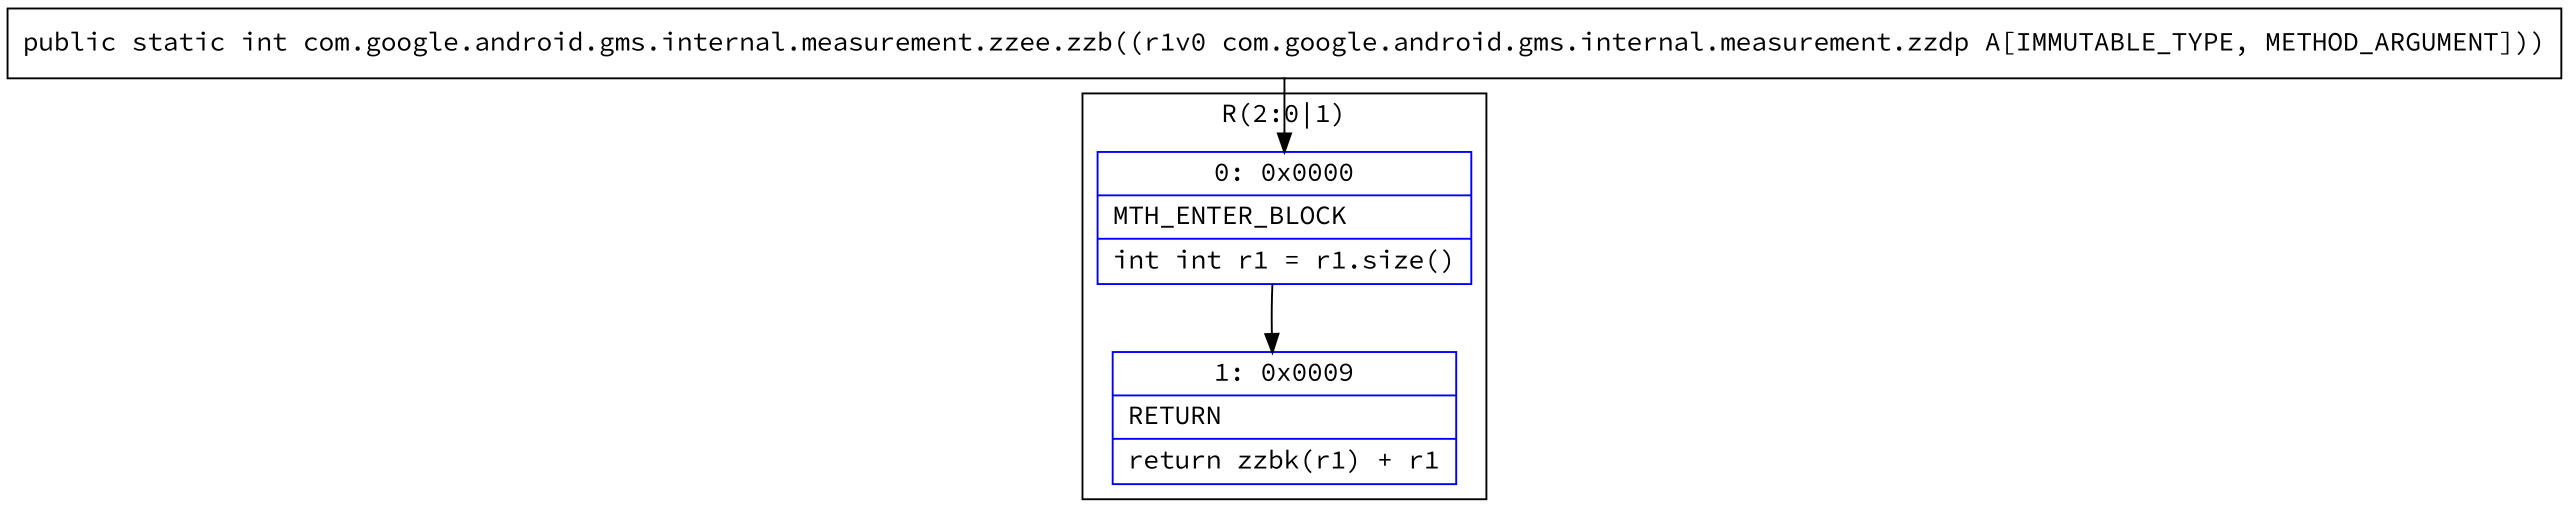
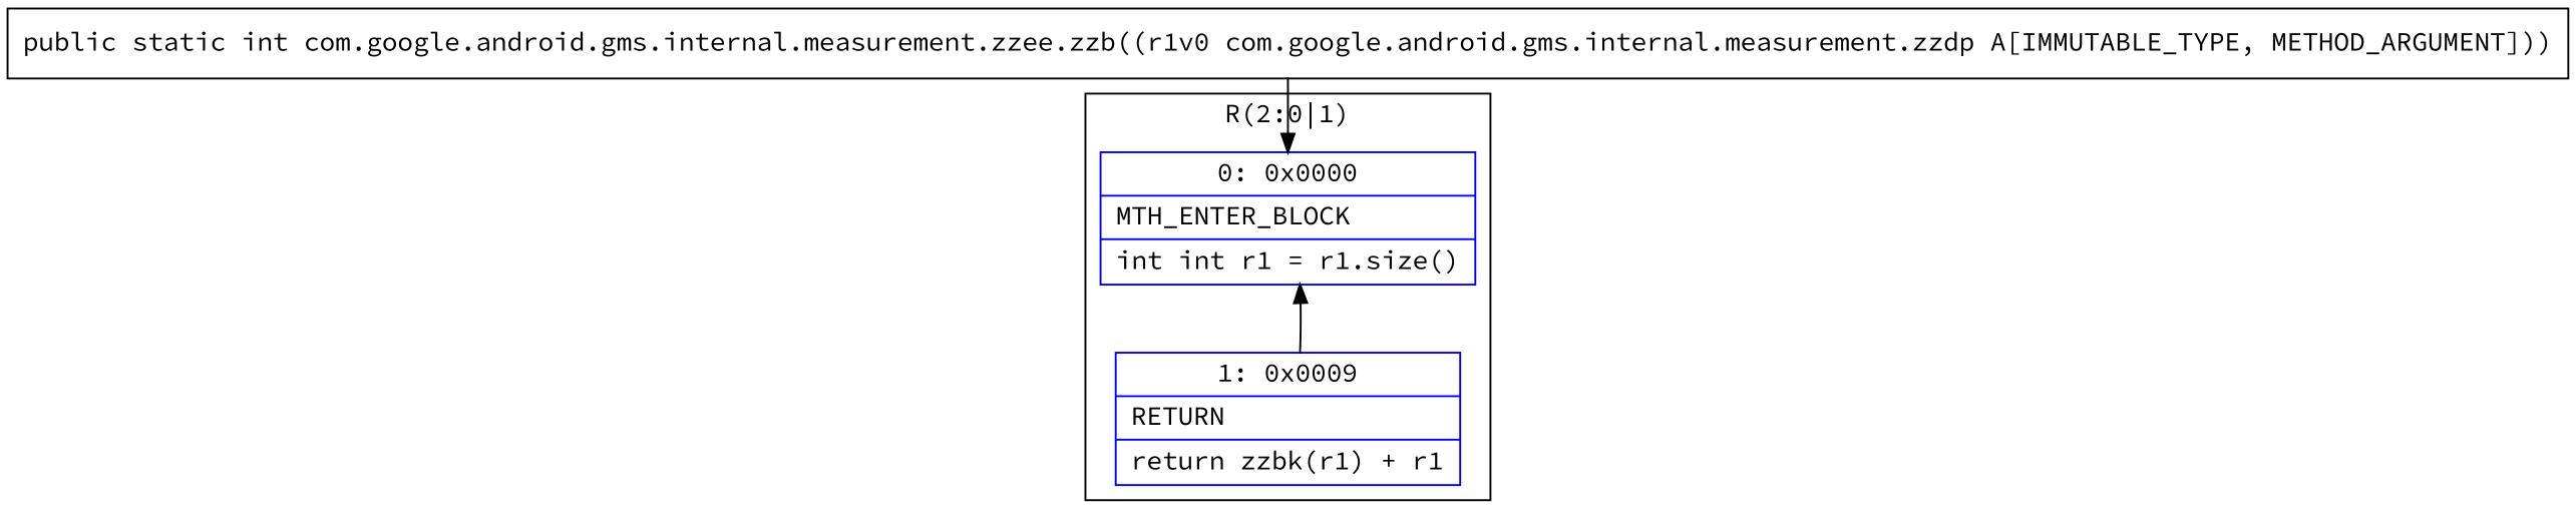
  digraph {
    fontname="Source Code Pro"
    node [color=blue shape=record fontname="Source Code Pro"]
    edge [fontname="Source Code Pro"]
    n1 [label="{0\:\ 0x0000|MTH_ENTER_BLOCK\l|int int r1 = r1.size()\l}"]
    n2 [label="{1\:\ 0x0009|RETURN\l|return zzbk(r1) + r1\l}"]
    n3 [label="{public static int com.google.android.gms.internal.measurement.zzee.zzb((r1v0 com.google.android.gms.internal.measurement.zzdp A[IMMUTABLE_TYPE, METHOD_ARGUMENT])) }" color=""]
    subgraph cluster_1 {
      label="R(2:0|1)"
      n1
      n2
    }
-   n1 -> n2
+   n2 -> n1
    n3 -> n1
  }
